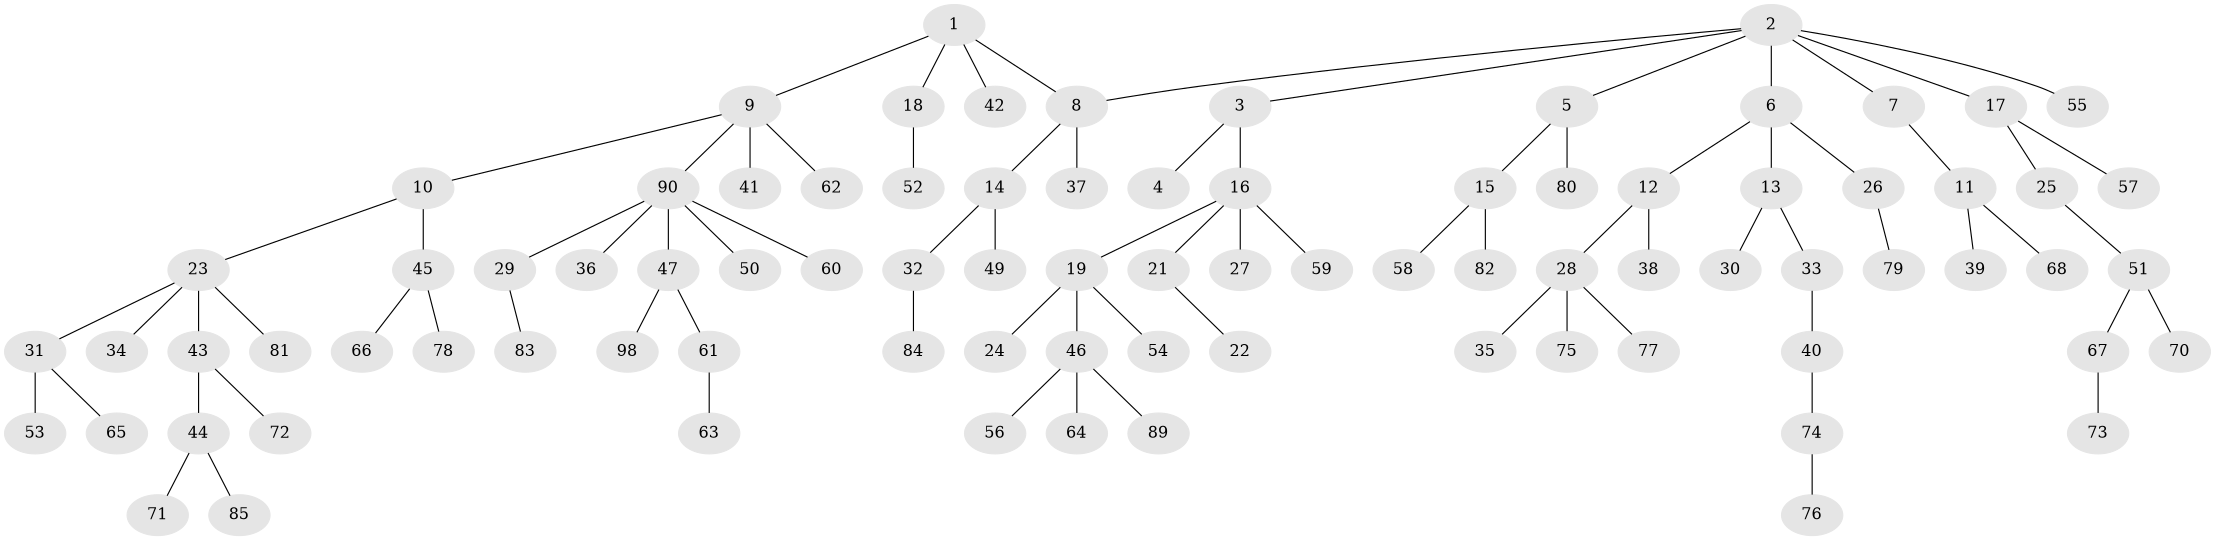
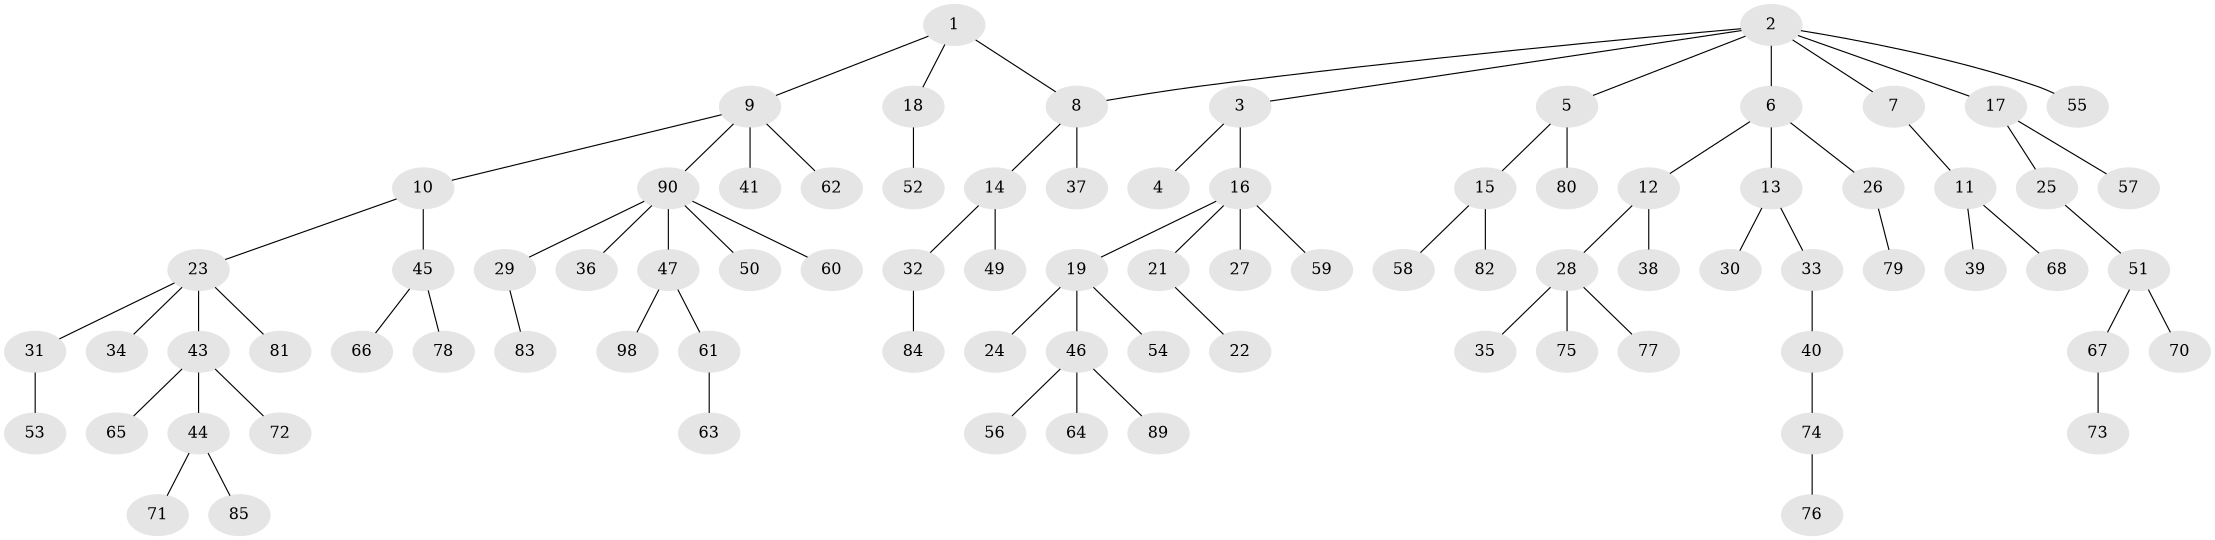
  graph {
    node [color=gray90 style=filled]
    1
    9
    18
-   42
    8
    2
    3
    5
    6
    7
    17
    55
    10
    n14 [label=90]
    41
    62
    52
    4
    16
    15
    80
    12
    13
    26
    11
    14
    37
    25
    57
    19
    21
    27
    59
    58
    82
    28
    38
    30
    33
    79
    39
    68
    32
    49
    23
    45
    29
    36
    47
    50
    60
    31
    34
    43
    81
    66
    78
    35
    75
    77
    40
    84
    24
    46
    54
    22
    51
    56
    64
    n70 [label=89]
    83
    n72 [label=98]
    61
    53
    65
    44
    72
    67
    70
    74
    76
    71
    85
    63
    73
    1 -- 9
    1 -- 18
-   1 -- 42
    1 -- 8
    9 -- 10
    9 -- n14
    9 -- 41
    9 -- 62
    18 -- 52
    8 -- 14
    8 -- 37
    2 -- 8
    2 -- 3
    2 -- 5
    2 -- 6
    2 -- 7
    2 -- 17
    2 -- 55
    3 -- 4
    3 -- 16
    5 -- 15
    5 -- 80
    6 -- 12
    6 -- 13
    6 -- 26
    7 -- 11
    17 -- 25
    17 -- 57
    10 -- 23
    10 -- 45
    n14 -- 29
    n14 -- 36
    n14 -- 47
    n14 -- 50
    n14 -- 60
    16 -- 19
    16 -- 21
    16 -- 27
    16 -- 59
    15 -- 58
    15 -- 82
    12 -- 28
    12 -- 38
    13 -- 30
    13 -- 33
    26 -- 79
    11 -- 39
    11 -- 68
    14 -- 32
    14 -- 49
    25 -- 51
    19 -- 24
    19 -- 46
    19 -- 54
    21 -- 22
    28 -- 35
    28 -- 75
    28 -- 77
    33 -- 40
    32 -- 84
    23 -- 31
    23 -- 34
    23 -- 43
    23 -- 81
    45 -- 66
    45 -- 78
    29 -- 83
    47 -- n72
    47 -- 61
    31 -- 53
-   31 -- 65
+   43 -- 65
    43 -- 44
    43 -- 72
    40 -- 74
    46 -- 56
    46 -- 64
    46 -- n70
    51 -- 67
    51 -- 70
    61 -- 63
    44 -- 71
    44 -- 85
    67 -- 73
    74 -- 76
  }
